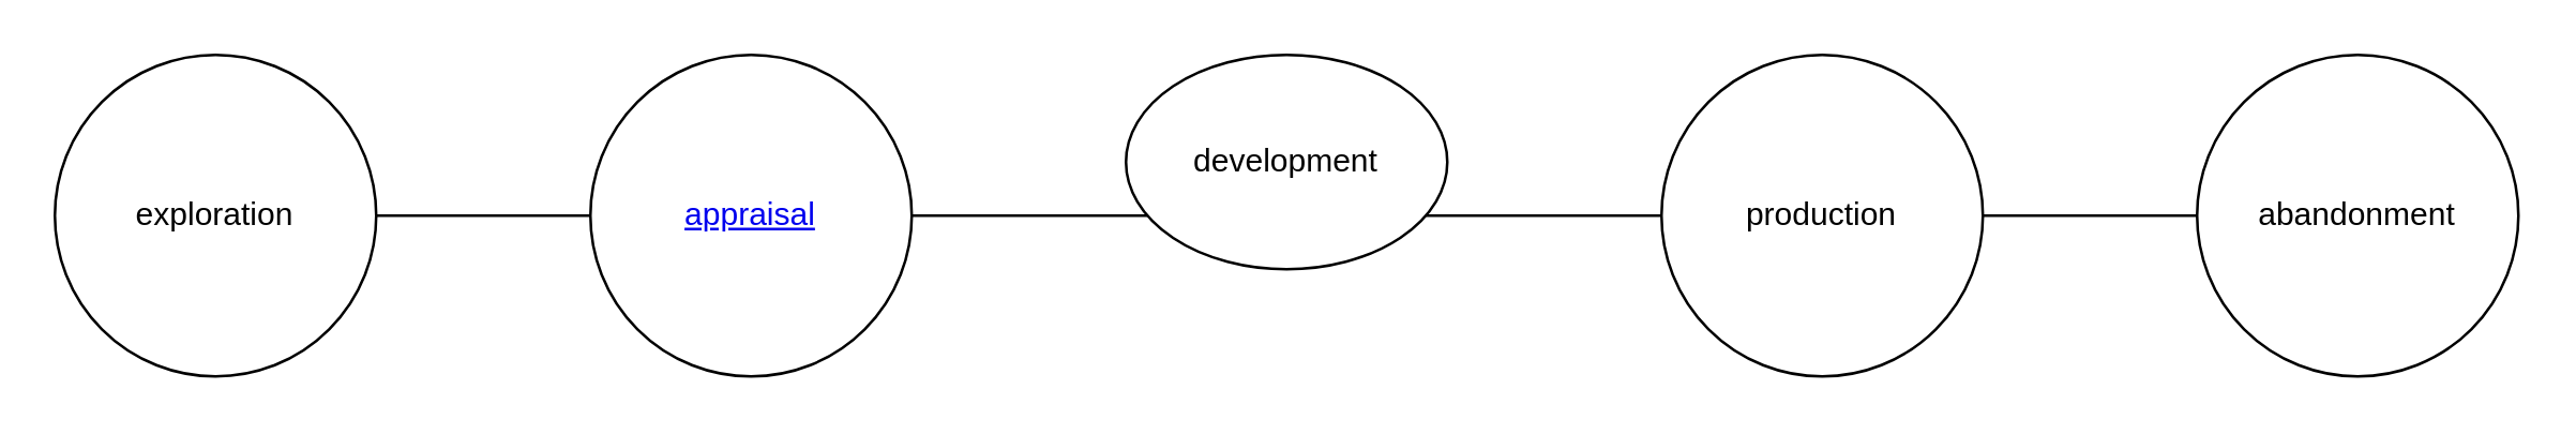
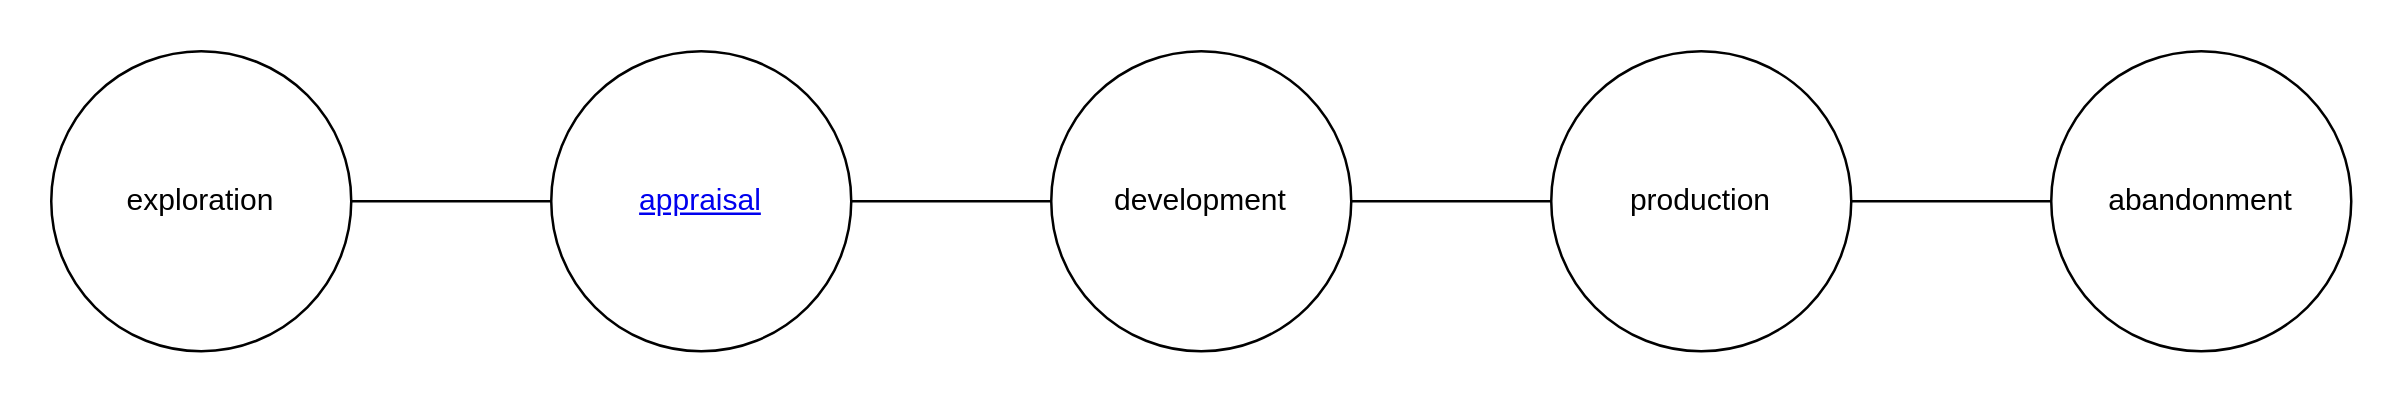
  <mxCell id="0" />
  <mxCell id="1" parent="0" />
  <mxCell id="2" value="" style="endArrow=none;html=1;" parent="1" edge="1"><mxGeometry width="50" height="50" relative="1" as="geometry"><mxPoint x="20" y="80" as="sourcePoint" /><mxPoint x="900" y="80" as="targetPoint" /></mxGeometry></mxCell>
  <mxCell id="3" value="exploration" style="ellipse;whiteSpace=wrap;html=1;aspect=fixed;" parent="1" vertex="1"><mxGeometry x="20" y="20" width="120" height="120" as="geometry" /></mxCell>
  <mxCell id="4" value="&lt;a href=&quot;data:page/id,Qf79vvp_5yIbWEqe6FPg&quot;&gt;appraisal&lt;/a&gt;" style="ellipse;whiteSpace=wrap;html=1;aspect=fixed;" parent="1" vertex="1"><mxGeometry x="220" y="20" width="120" height="120" as="geometry" /></mxCell>
- <mxCell id="5" value="&lt;div&gt;development&lt;/div&gt;" style="ellipse;whiteSpace=wrap;html=1;aspect=fixed;" parent="1" vertex="1"><mxGeometry x="420" y="20" width="120" height="80" as="geometry" /></mxCell>
+ <mxCell id="5" value="&lt;div&gt;development&lt;/div&gt;" style="ellipse;whiteSpace=wrap;html=1;aspect=fixed;" parent="1" vertex="1"><mxGeometry y="20" width="120" height="120" as="geometry" x="420" /></mxCell>
  <mxCell id="6" value="production" style="ellipse;whiteSpace=wrap;html=1;aspect=fixed;" parent="1" vertex="1"><mxGeometry x="620" y="20" width="120" height="120" as="geometry" /></mxCell>
  <mxCell id="7" value="abandonment" style="ellipse;whiteSpace=wrap;html=1;aspect=fixed;" parent="1" vertex="1"><mxGeometry x="820" y="20" width="120" height="120" as="geometry" /></mxCell>
